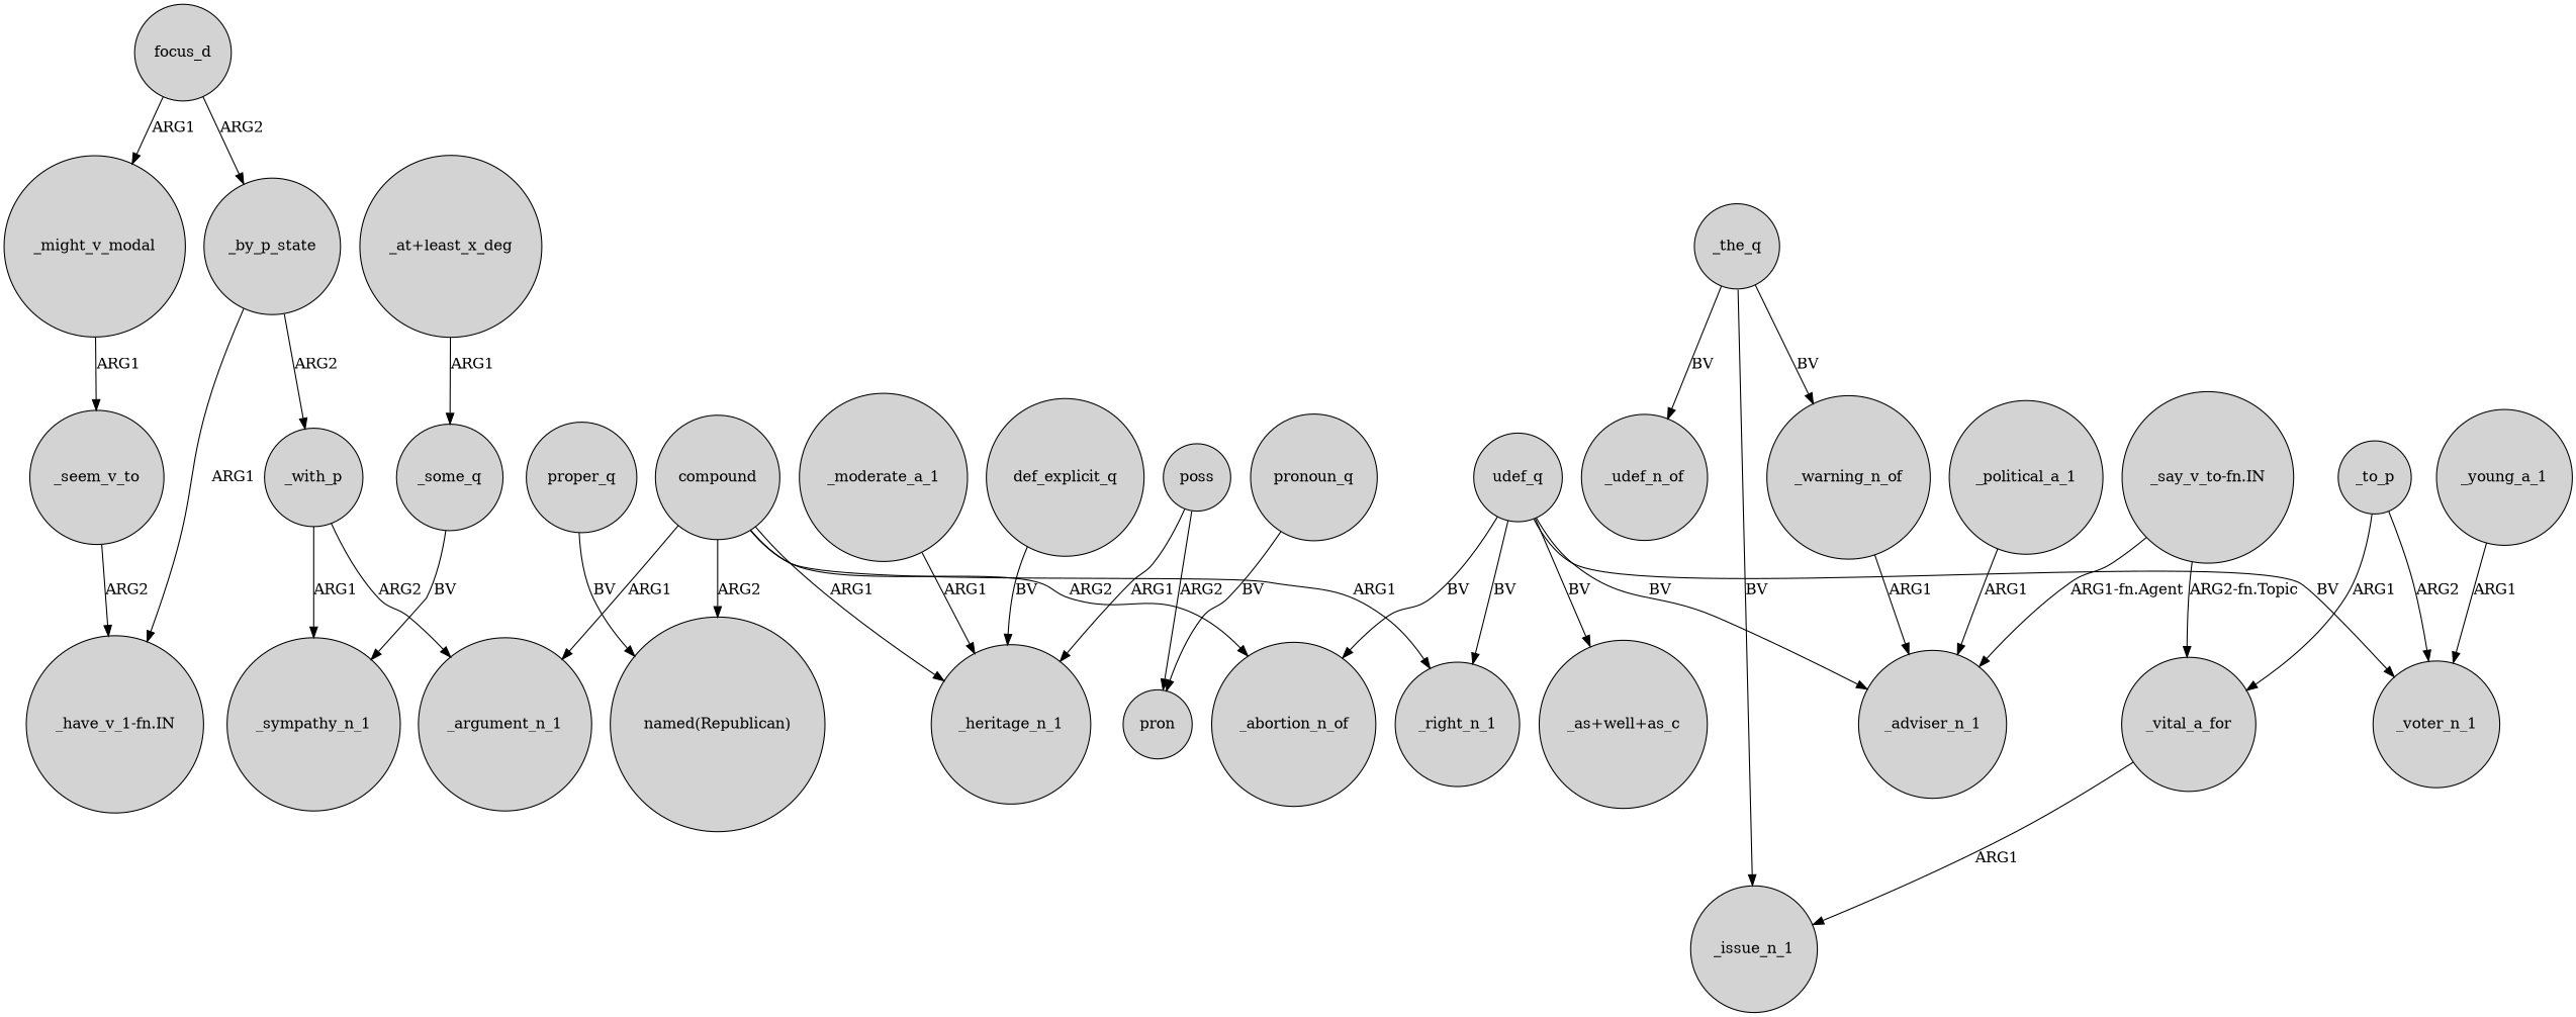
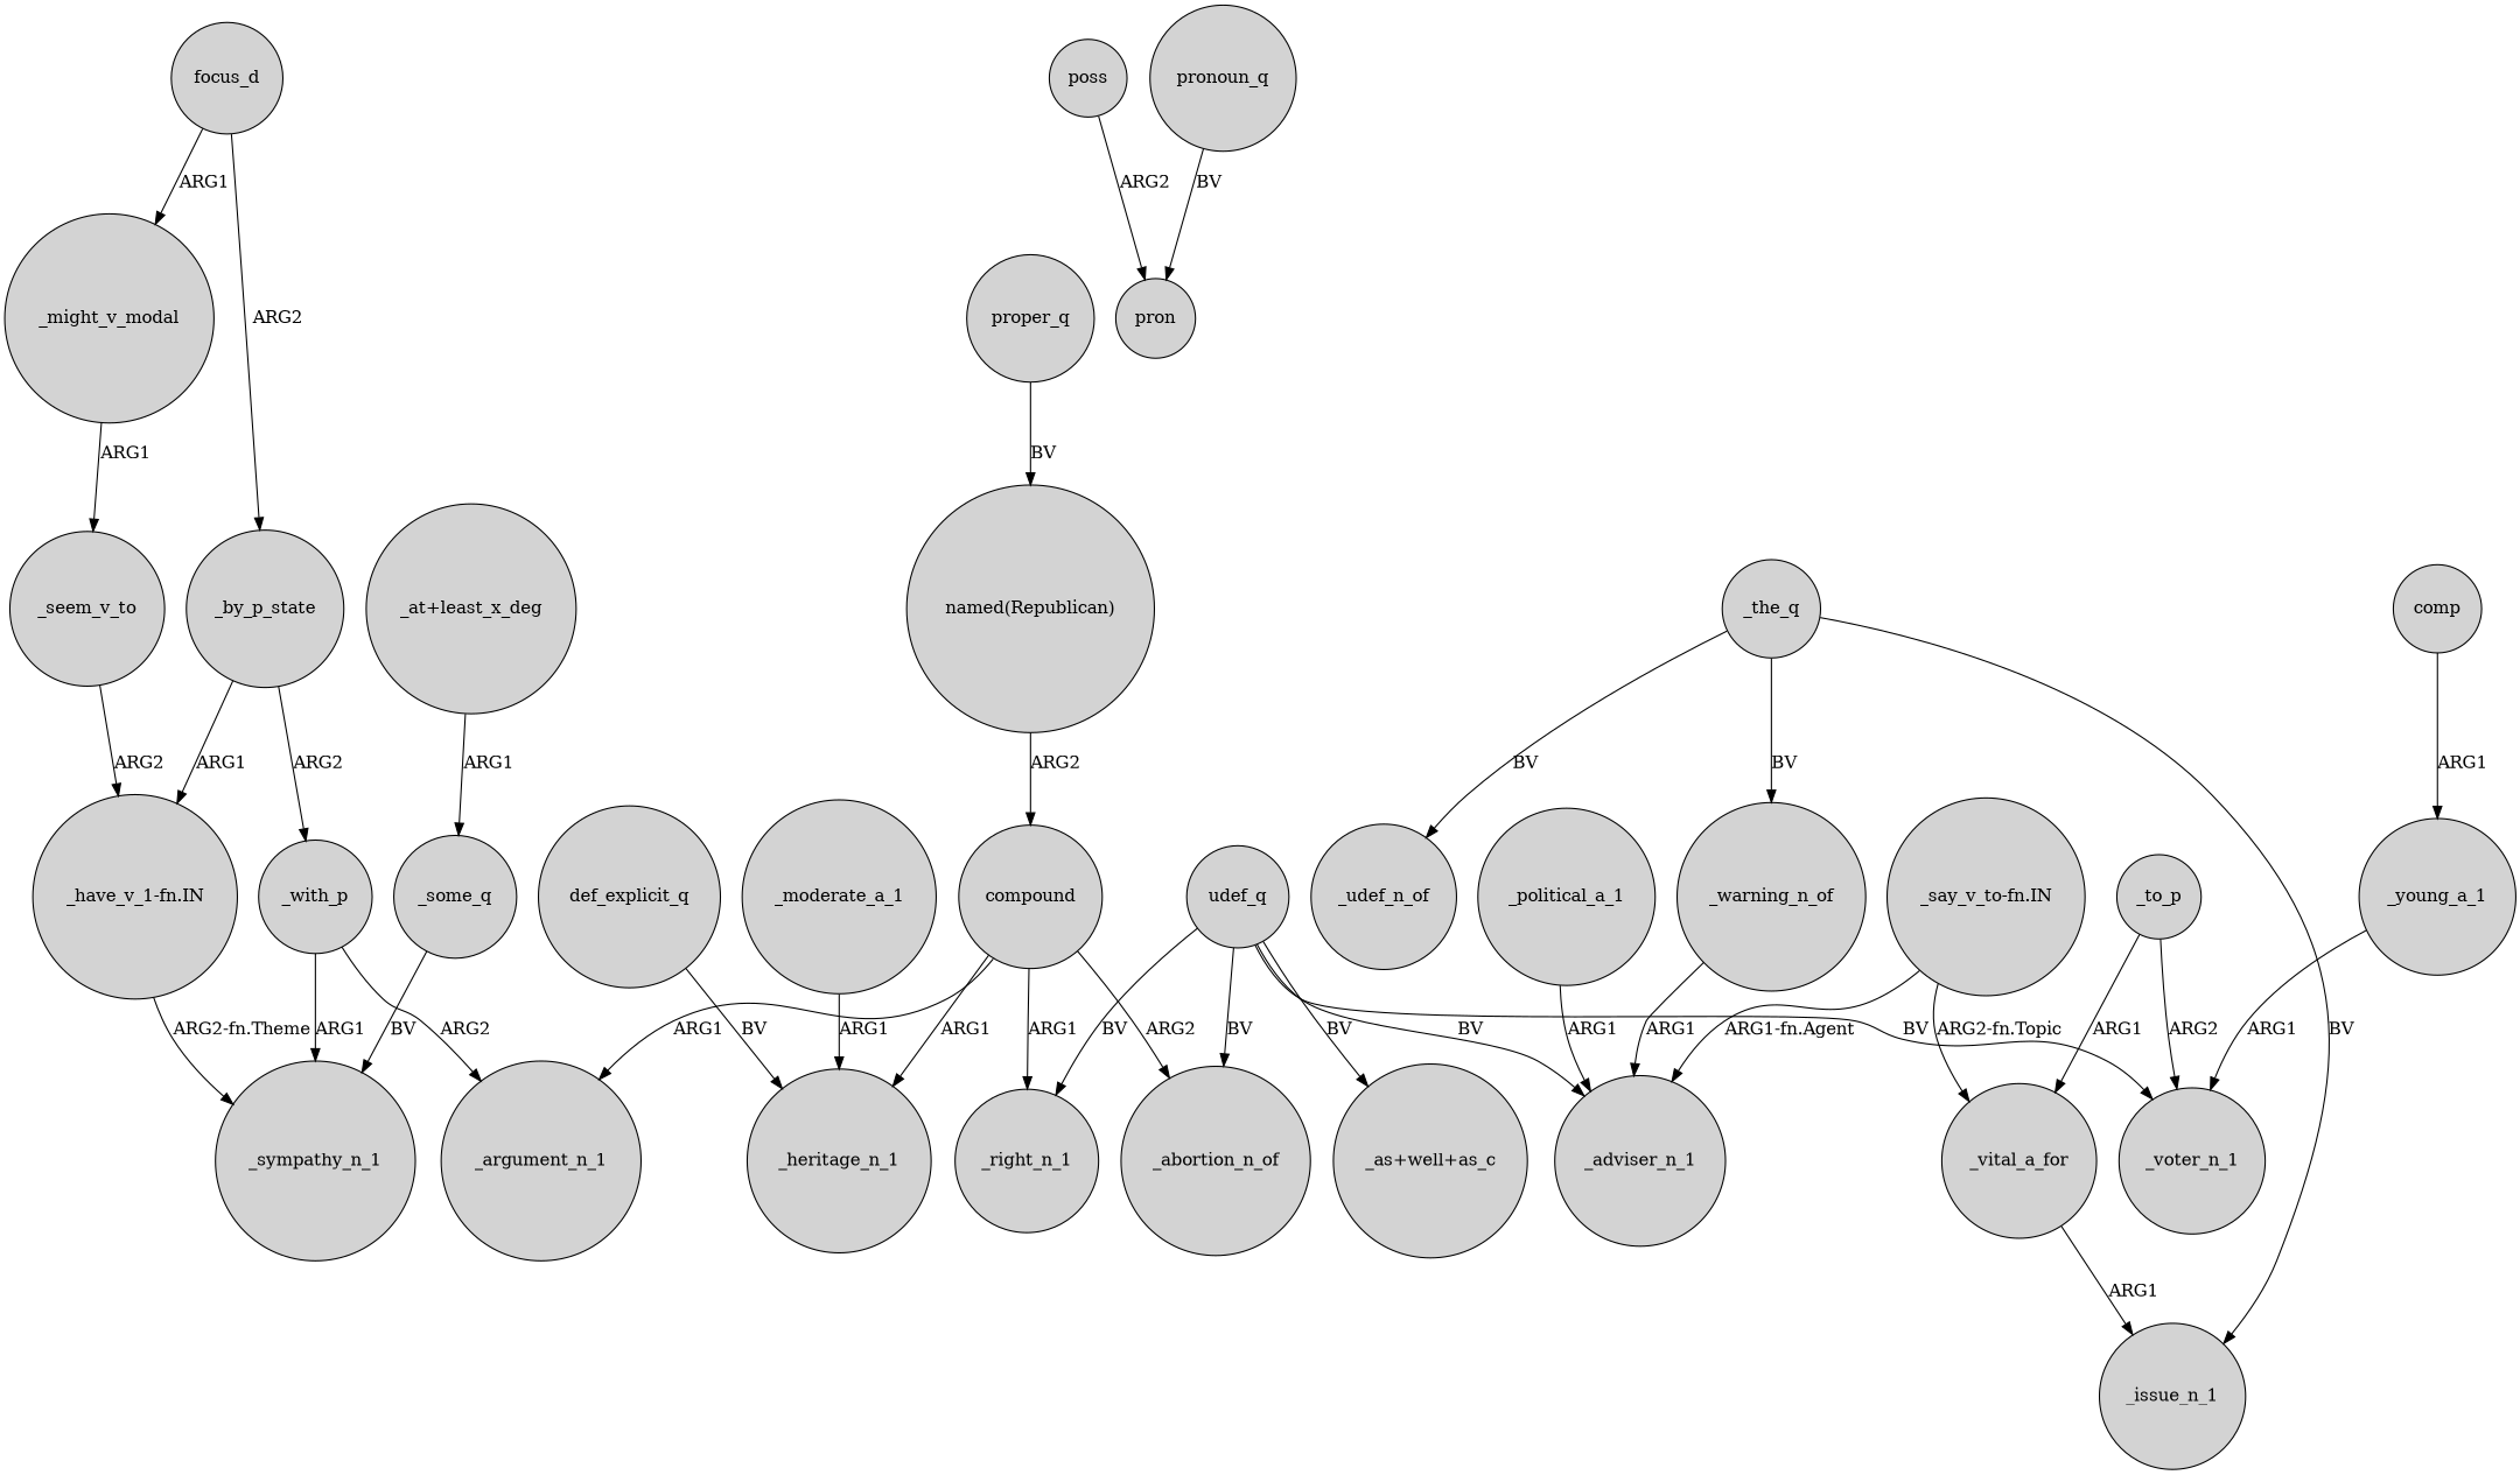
  digraph {
    node [shape=circle style=filled]
    focus_d
    _by_p_state
    _might_v_modal
    "_have_v_1-fn.IN"
    _with_p
    _seem_v_to
    _sympathy_n_1
    compound
    "named(Republican)"
    _argument_n_1
    _heritage_n_1
    _right_n_1
    _abortion_n_of
    udef_q
    "_as+well+as_c"
    _adviser_n_1
    _voter_n_1
    _warning_n_of
    _vital_a_for
    _issue_n_1
    poss
    pron
    "_say_v_to-fn.IN"
    _to_p
    _the_q
    n26 [label=_udef_n_of]
    proper_q
    _some_q
    pronoun_q
    "_at+least_x_deg"
    def_explicit_q
+   comp
    _young_a_1
    _political_a_1
    _moderate_a_1
    focus_d -> _by_p_state [label=ARG2]
    focus_d -> _might_v_modal [label=ARG1]
    _by_p_state -> "_have_v_1-fn.IN" [label=ARG1]
    _by_p_state -> _with_p [label=ARG2]
    _might_v_modal -> _seem_v_to [label=ARG1]
+   "_have_v_1-fn.IN" -> _sympathy_n_1 [label="ARG2-fn.Theme"]
    _with_p -> _sympathy_n_1 [label=ARG1]
    _with_p -> _argument_n_1 [label=ARG2]
    _seem_v_to -> "_have_v_1-fn.IN" [label=ARG2]
-   compound -> "named(Republican)" [label=ARG2]
+   "named(Republican)" -> compound [label=ARG2]
    compound -> _argument_n_1 [label=ARG1]
    compound -> _heritage_n_1 [label=ARG1]
    compound -> _right_n_1 [label=ARG1]
    compound -> _abortion_n_of [label=ARG2]
    udef_q -> _right_n_1 [label=BV]
    udef_q -> _abortion_n_of [label=BV]
    udef_q -> "_as+well+as_c" [label=BV]
    udef_q -> _adviser_n_1 [label=BV]
    udef_q -> _voter_n_1 [label=BV]
    _warning_n_of -> _adviser_n_1 [label=ARG1]
    _vital_a_for -> _issue_n_1 [label=ARG1]
-   poss -> _heritage_n_1 [label=ARG1]
    poss -> pron [label=ARG2]
    "_say_v_to-fn.IN" -> _adviser_n_1 [label="ARG1-fn.Agent"]
    "_say_v_to-fn.IN" -> _vital_a_for [label="ARG2-fn.Topic"]
    _to_p -> _voter_n_1 [label=ARG2]
    _to_p -> _vital_a_for [label=ARG1]
    _the_q -> _warning_n_of [label=BV]
    _the_q -> _issue_n_1 [label=BV]
    _the_q -> n26 [label=BV]
    proper_q -> "named(Republican)" [label=BV]
    _some_q -> _sympathy_n_1 [label=BV]
    pronoun_q -> pron [label=BV]
    "_at+least_x_deg" -> _some_q [label=ARG1]
    def_explicit_q -> _heritage_n_1 [label=BV]
+   comp -> _young_a_1 [label=ARG1]
    _young_a_1 -> _voter_n_1 [label=ARG1]
    _political_a_1 -> _adviser_n_1 [label=ARG1]
    _moderate_a_1 -> _heritage_n_1 [label=ARG1]
  }
